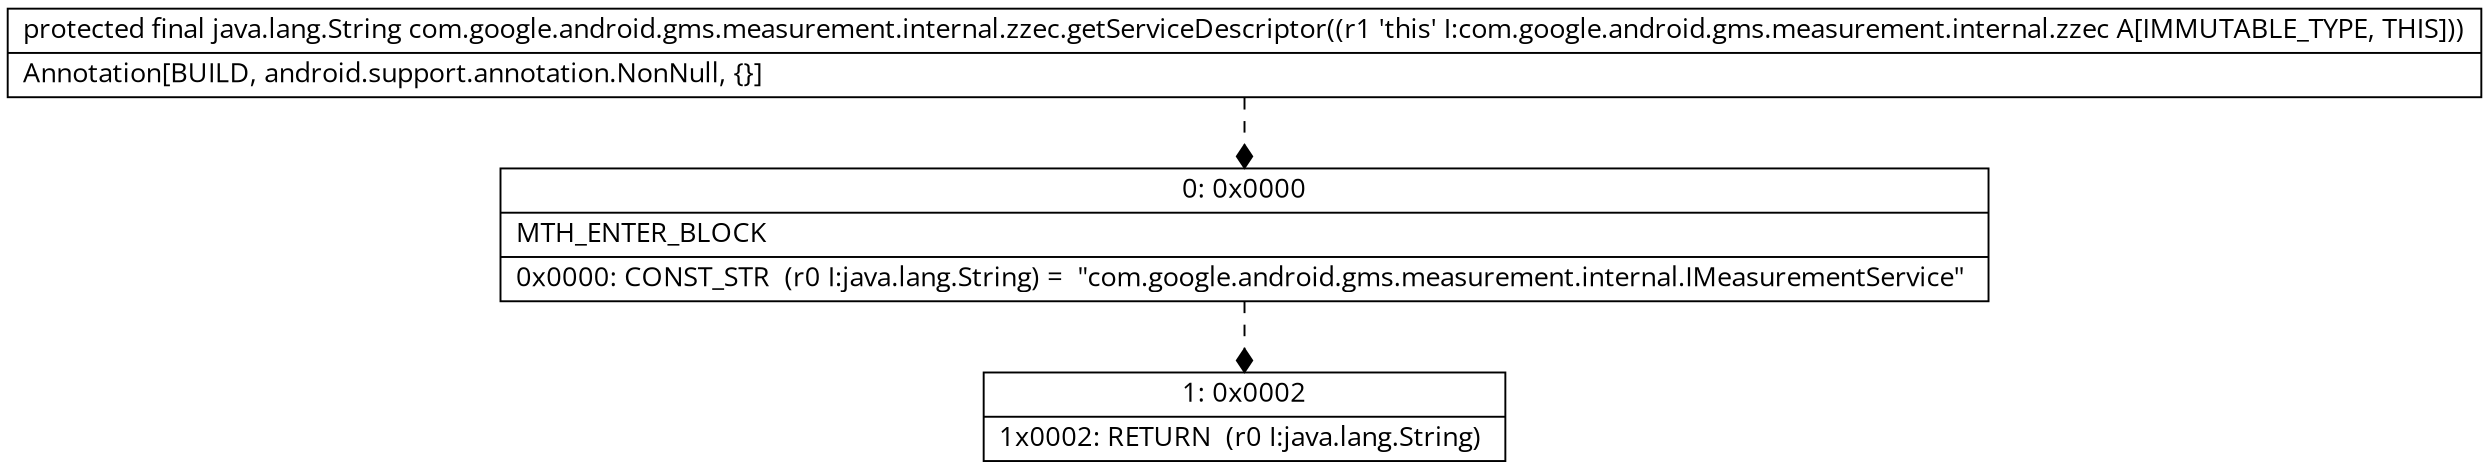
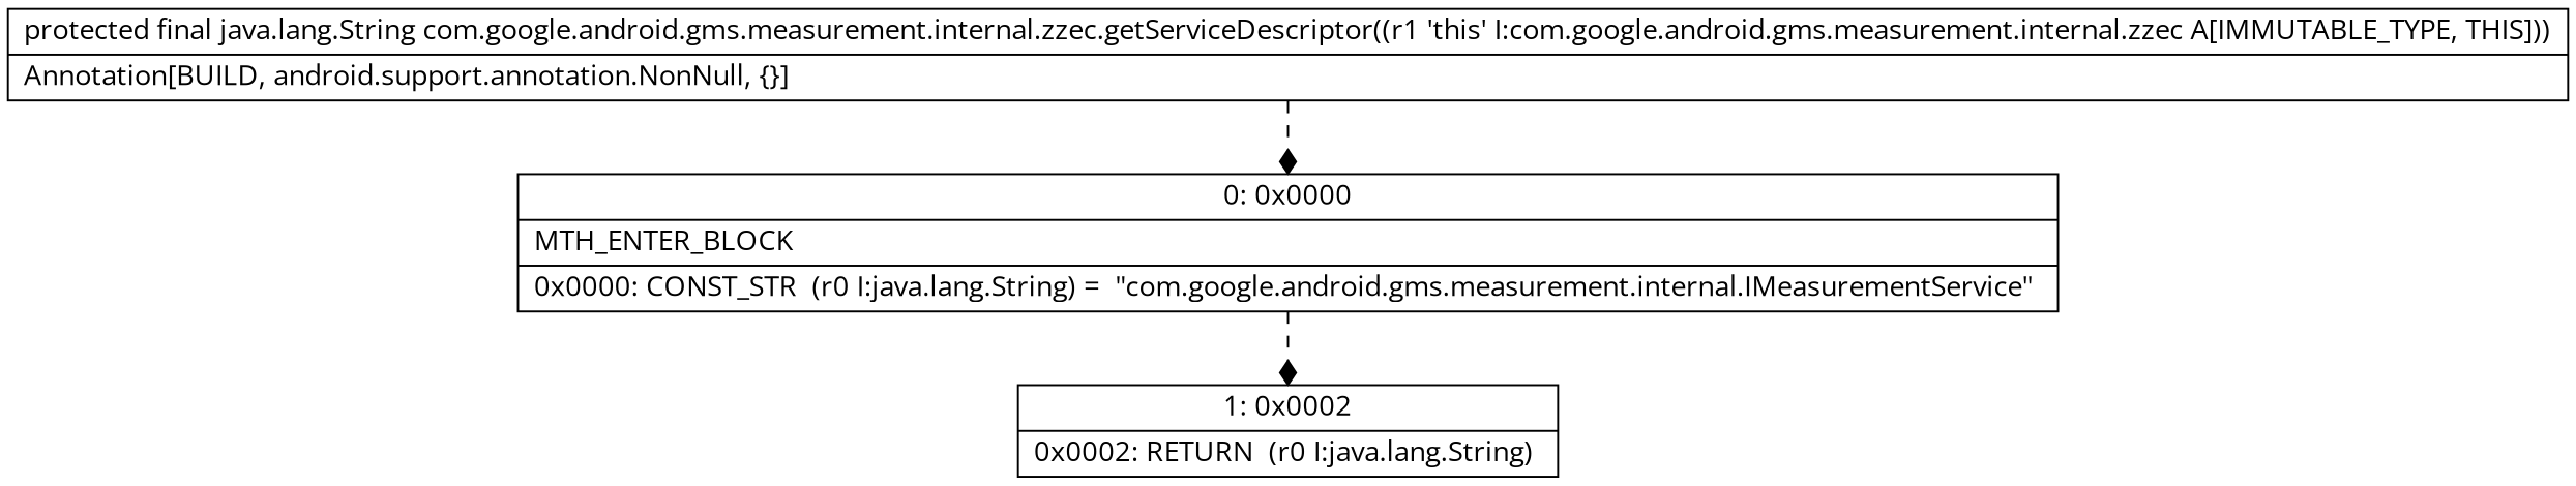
  digraph {
    fontname="Open Sans"
    node [shape=record fontname="Open Sans"]
    edge [style=dashed arrowhead=diamond fontname="Open Sans"]
    n1 [label="{0\:\ 0x0000|MTH_ENTER_BLOCK\l|0x0000: CONST_STR  (r0 I:java.lang.String) =  \"com.google.android.gms.measurement.internal.IMeasurementService\" \l}"]
-   n2 [label="{1\:\ 0x0002|1x0002: RETURN  (r0 I:java.lang.String) \l}"]
+   n2 [label="{1\:\ 0x0002|0x0002: RETURN  (r0 I:java.lang.String) \l}"]
    n3 [label="{protected final java.lang.String com.google.android.gms.measurement.internal.zzec.getServiceDescriptor((r1 'this' I:com.google.android.gms.measurement.internal.zzec A[IMMUTABLE_TYPE, THIS]))  | Annotation[BUILD, android.support.annotation.NonNull, \{\}]\l}"]
    n1 -> n2
    n3 -> n1
  }
